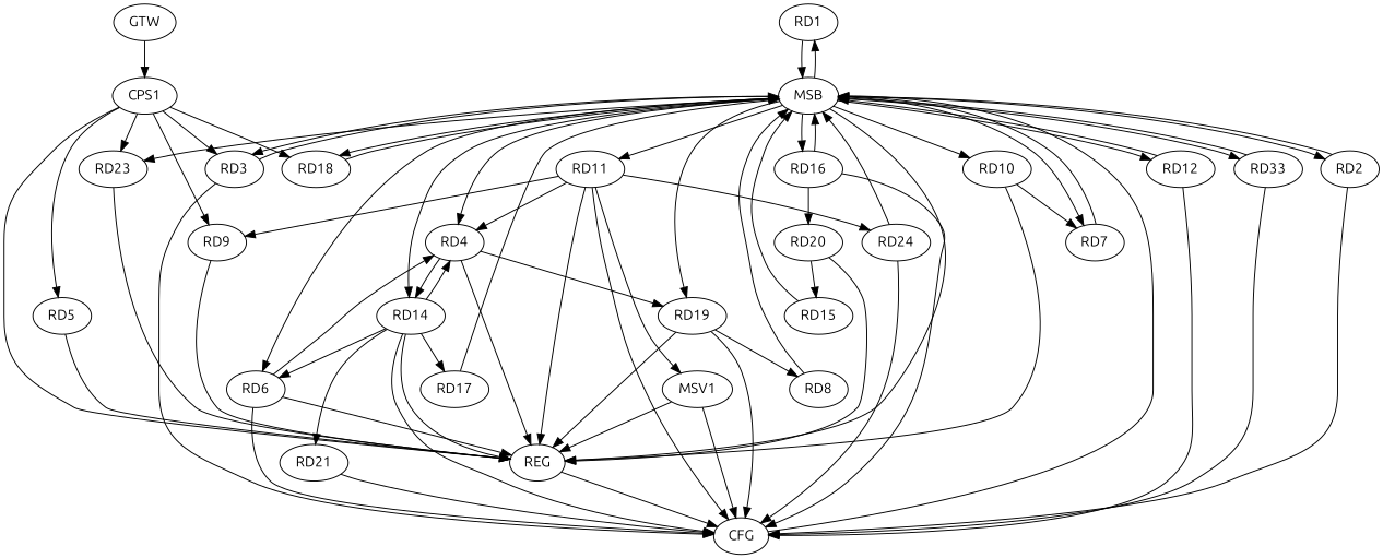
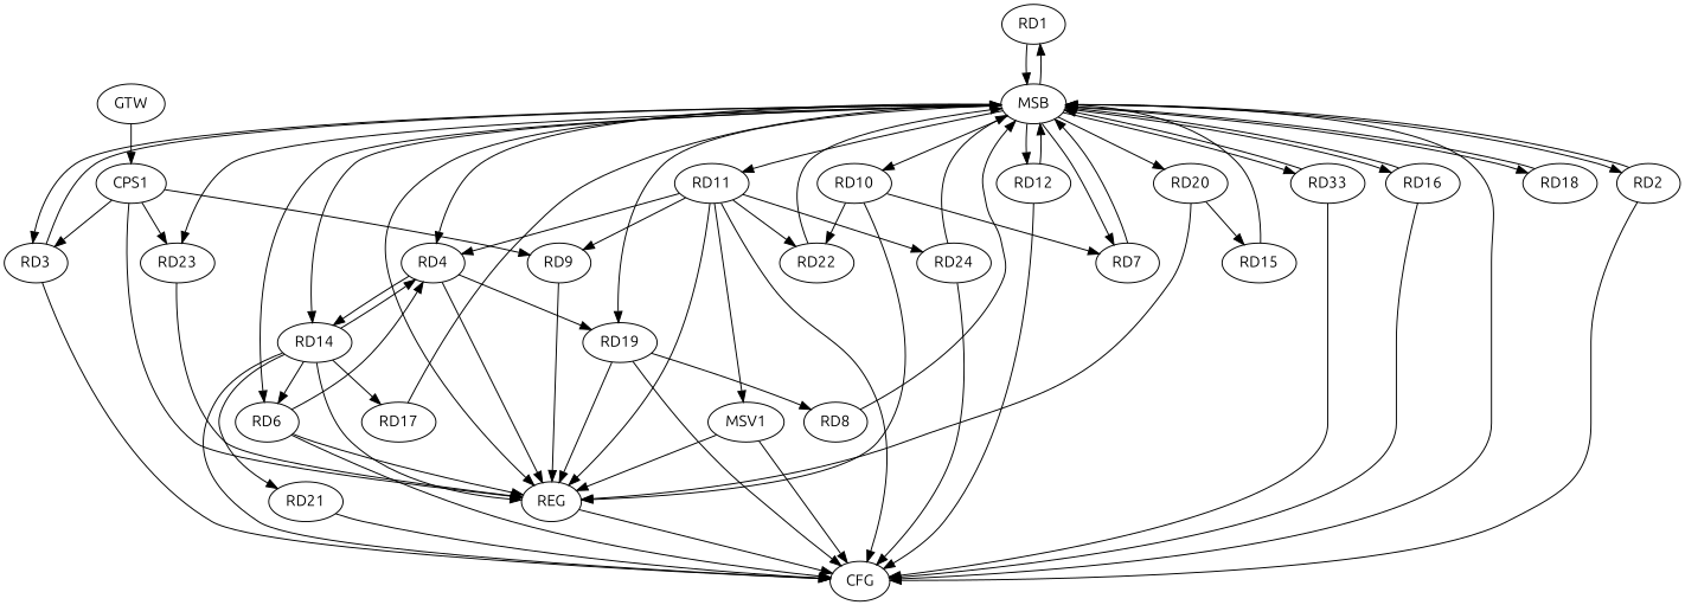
  strict digraph {
    fontname=Ubuntu
    node [fontname=Ubuntu]
    edge [fontname=Ubuntu]
    n1 [label=RD1]
    n2 [label=MSB]
    n3 [label=RD2]
    n4 [label=RD3]
    n5 [label=RD4]
    n6 [label=RD14]
    n7 [label=RD19]
    n8 [label=REG]
    n9 [label=RD6]
    n10 [label=RD7]
    n11 [label=RD10]
    n12 [label=RD11]
    n13 [label=RD12]
    n14 [label=RD33]
    n15 [label=RD16]
    n16 [label=RD18]
    n17 [label=RD20]
    n18 [label=RD23]
    n19 [label=CFG]
    n20 [label=RD17]
    n21 [label=RD21]
    n22 [label=RD8]
-   n23 [label=RD5]
    n24 [label=RD9]
+   n25 [label=RD22]
    n26 [label=RD24]
    n27 [label=MSV1]
    n28 [label=RD15]
    n29 [label=CPS1]
    n30 [label=GTW]
    n1 -> n2
    n2 -> n1
    n2 -> n3
    n2 -> n4
    n2 -> n5
    n2 -> n6
    n2 -> n7
    n2 -> n8
    n2 -> n9
    n2 -> n10
    n2 -> n11
    n2 -> n12
    n2 -> n13
    n2 -> n14
    n2 -> n15
    n2 -> n16
-   n15 -> n17
+   n2 -> n17
    n2 -> n18
    n3 -> n2
    n3 -> n19
    n4 -> n2
    n4 -> n19
    n5 -> n6
    n5 -> n7
    n5 -> n8
    n6 -> n5
    n6 -> n8
    n6 -> n9
    n6 -> n19
    n6 -> n20
    n6 -> n21
    n7 -> n8
    n7 -> n19
    n7 -> n22
    n8 -> n19
    n9 -> n5
    n9 -> n8
    n9 -> n19
    n10 -> n2
    n11 -> n8
    n11 -> n10
+   n11 -> n25
    n12 -> n5
    n12 -> n8
    n12 -> n19
    n12 -> n24
+   n12 -> n25
    n12 -> n26
    n12 -> n27
    n13 -> n2
    n13 -> n19
    n14 -> n2
    n14 -> n19
    n15 -> n2
    n15 -> n19
    n16 -> n2
    n17 -> n8
    n17 -> n28
    n18 -> n8
    n19 -> n2
    n20 -> n2
    n21 -> n19
    n22 -> n2
-   n23 -> n8
    n24 -> n8
+   n25 -> n2
    n26 -> n2
    n26 -> n19
    n27 -> n8
    n27 -> n19
    n28 -> n2
    n29 -> n4
    n29 -> n8
-   n29 -> n16
    n29 -> n18
-   n29 -> n23
    n29 -> n24
    n30 -> n29
  }
